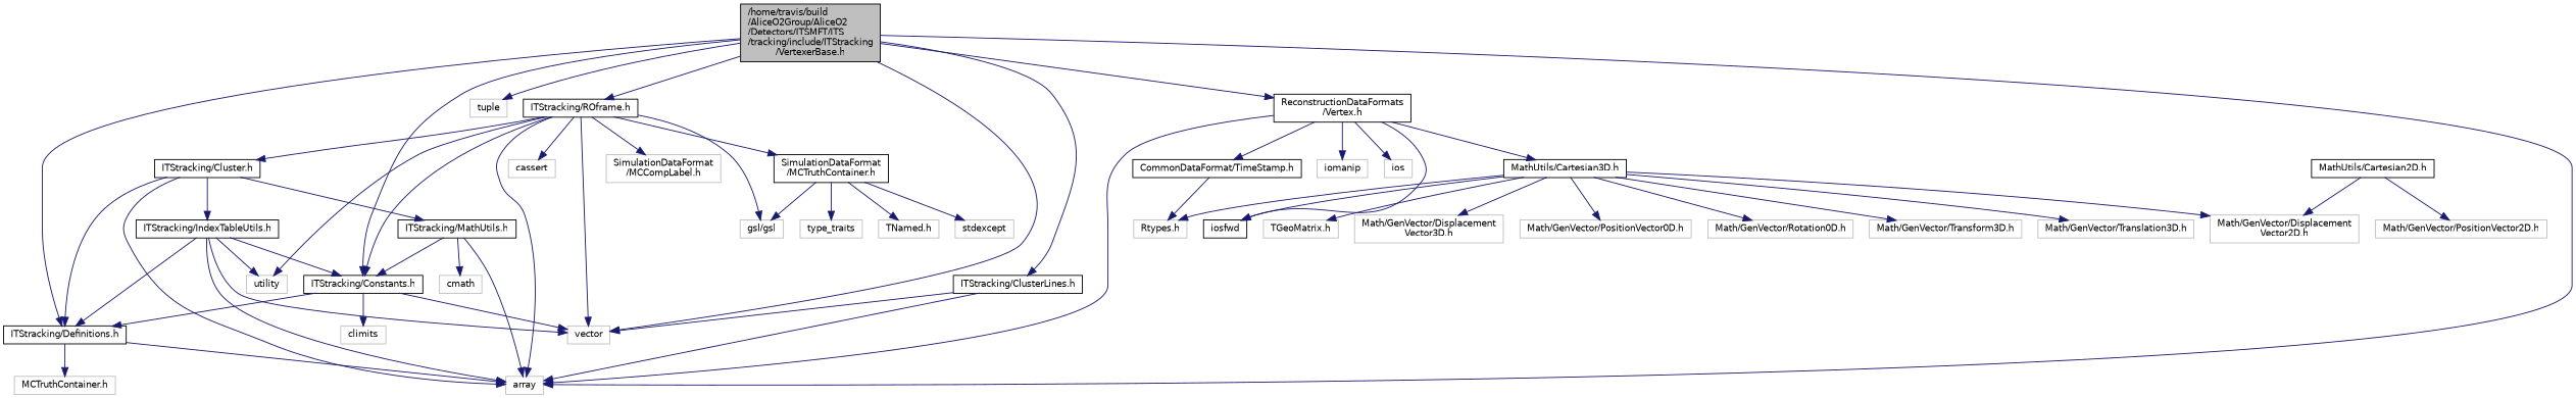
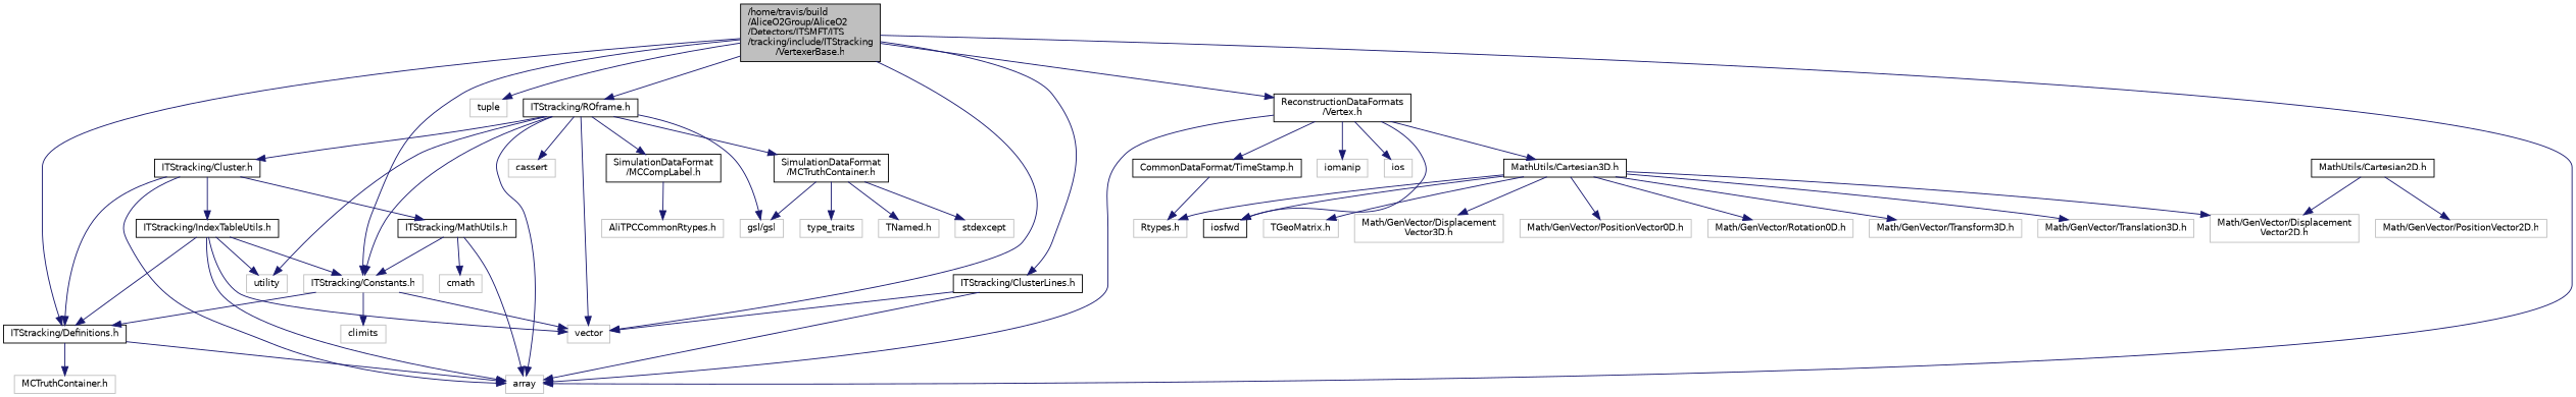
  digraph {
    node [color=grey75 fontname=Helvetica fontsize=10 shape=record]
    edge [color=midnightblue fontname=Helvetica fontsize=10 labelfontname=Helvetica labelfontsize=10 style=solid]
    n1 [color=black fillcolor=grey75 fontcolor=black height=0.2 label="/home/travis/build\l/AliceO2Group/AliceO2\l/Detectors/ITSMFT/ITS\l/tracking/include/ITStracking\l/VertexerBase.h" style=filled width=0.4]
    n2 [height=0.2 label=vector width=0.4]
    n3 [height=0.2 label=array width=0.4]
    n4 [height=0.2 label=tuple width=0.4]
-   n5 [color=black height=0.2 label="ITStracking/Constants.h" width=0.4]
+   n5 [height=0.2 label="ITStracking/Constants.h" width=0.4]
    n6 [color=black height=0.2 label="ITStracking/Definitions.h" width=0.4]
    n7 [color=black height=0.2 label="ITStracking/ClusterLines.h" width=0.4]
    n8 [color=black height=0.2 label="ITStracking/ROframe.h" width=0.4]
    n9 [color=black height=0.2 label="ReconstructionDataFormats\l/Vertex.h" width=0.4]
    n10 [height=0.2 label=climits width=0.4]
    n11 [height=0.2 label="MCTruthContainer.h" width=0.4]
    n12 [height=0.2 label=utility width=0.4]
    n13 [height=0.2 label=cassert width=0.4]
    n14 [height=0.2 label="gsl/gsl" width=0.4]
    n15 [color=black height=0.2 label="ITStracking/Cluster.h" width=0.4]
-   n16 [height=0.2 label="SimulationDataFormat\l/MCCompLabel.h" width=0.4]
+   n16 [color=black height=0.2 label="SimulationDataFormat\l/MCCompLabel.h" width=0.4]
    n17 [color=black height=0.2 label="SimulationDataFormat\l/MCTruthContainer.h" width=0.4]
    n18 [color=black height=0.2 label="MathUtils/Cartesian3D.h" width=0.4]
    n19 [color=black height=0.2 label=iosfwd width=0.4]
    n20 [color=black height=0.2 label="CommonDataFormat/TimeStamp.h" width=0.4]
    n21 [height=0.2 label=iomanip width=0.4]
    n22 [height=0.2 label=ios width=0.4]
    n23 [color=black height=0.2 label="ITStracking/MathUtils.h" width=0.4]
    n24 [color=black height=0.2 label="ITStracking/IndexTableUtils.h" width=0.4]
+   n25 [height=0.2 label="AliTPCCommonRtypes.h" width=0.4]
    n26 [height=0.2 label="TNamed.h" width=0.4]
    n27 [height=0.2 label=stdexcept width=0.4]
    n28 [height=0.2 label=type_traits width=0.4]
    n29 [height=0.2 label=cmath width=0.4]
    n30 [height=0.2 label="Math/GenVector/Displacement\lVector3D.h" width=0.4]
    n31 [height=0.2 label="Math/GenVector/PositionVector0D.h" width=0.4]
    n32 [height=0.2 label="Math/GenVector/Rotation0D.h" width=0.4]
    n33 [height=0.2 label="Math/GenVector/Transform3D.h" width=0.4]
    n34 [height=0.2 label="Math/GenVector/Translation3D.h" width=0.4]
    n35 [height=0.2 label="Rtypes.h" width=0.4]
    n36 [height=0.2 label="TGeoMatrix.h" width=0.4]
    n37 [height=0.2 label="Math/GenVector/Displacement\lVector2D.h" width=0.4]
    n38 [color=black height=0.2 label="MathUtils/Cartesian2D.h" width=0.4]
    n39 [height=0.2 label="Math/GenVector/PositionVector2D.h" width=0.4]
    n1 -> n2
    n1 -> n3
    n1 -> n4
    n1 -> n5
    n1 -> n6
    n1 -> n7
    n1 -> n8
    n1 -> n9
    n5 -> n2
    n5 -> n6
    n5 -> n10
    n6 -> n3
    n6 -> n11
    n7 -> n2
    n7 -> n3
    n8 -> n2
    n8 -> n3
    n8 -> n5
    n8 -> n12
    n8 -> n13
    n8 -> n14
    n8 -> n15
    n8 -> n16
    n8 -> n17
    n9 -> n3
    n9 -> n18
    n9 -> n19
    n9 -> n20
    n9 -> n21
    n9 -> n22
    n15 -> n3
    n15 -> n6
    n15 -> n23
    n15 -> n24
+   n16 -> n25
    n17 -> n14
    n17 -> n26
    n17 -> n27
    n17 -> n28
    n18 -> n19
    n18 -> n30
    n18 -> n31
    n18 -> n32
    n18 -> n33
    n18 -> n34
    n18 -> n35
    n18 -> n36
    n18 -> n37
    n20 -> n35
    n23 -> n3
    n23 -> n5
    n23 -> n29
    n24 -> n2
    n24 -> n3
    n24 -> n5
    n24 -> n6
    n24 -> n12
    n38 -> n37
    n38 -> n39
  }
